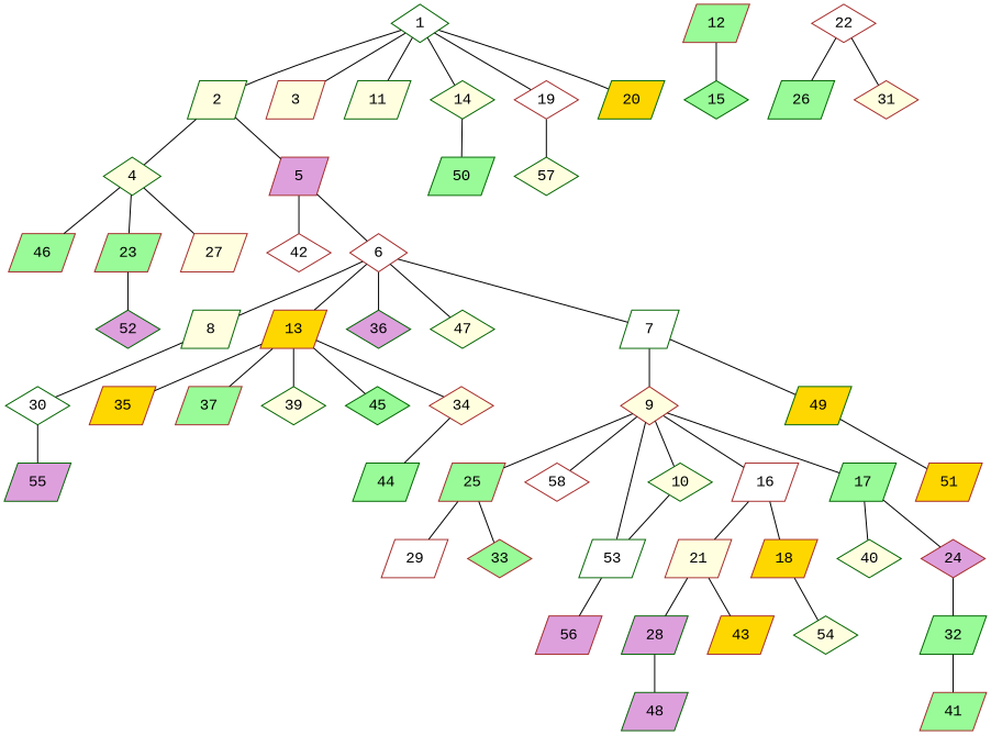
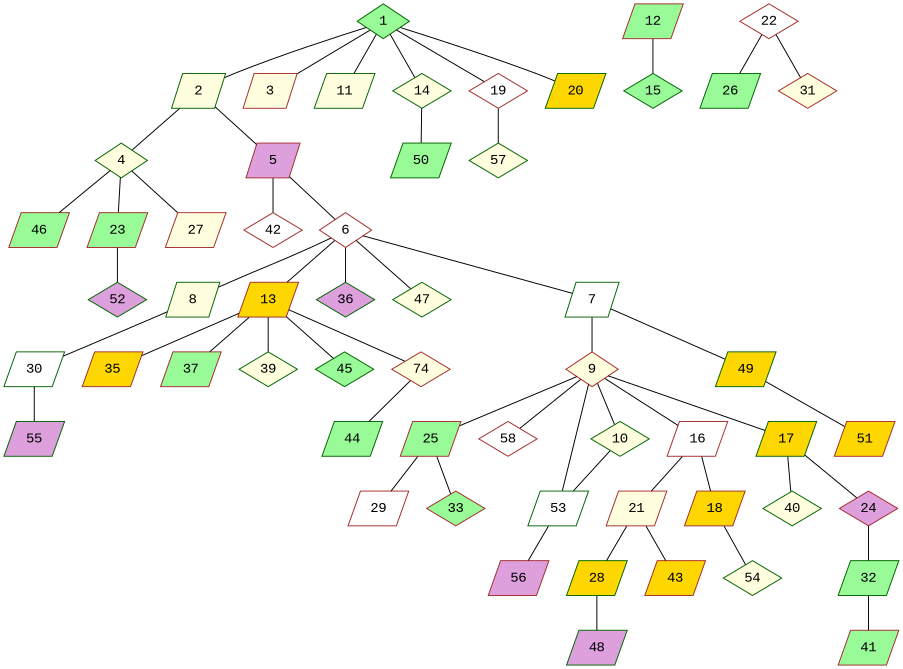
  graph {
    fontname="Liberation Mono"
    node [color=darkgreen fillcolor=lightyellow fontname="Liberation Mono" shape=parallelogram style=filled]
    edge [fontname="Liberation Mono"]
-   1 [fillcolor=white shape=diamond]
+   1 [fillcolor=palegreen shape=diamond]
    2
    3 [color=brown]
    11
    14 [shape=diamond]
    19 [color=brown fillcolor=white shape=diamond]
    20 [fillcolor=gold]
    4 [shape=diamond]
    5 [color=brown fillcolor=plum]
    50 [fillcolor=palegreen]
    57 [shape=diamond]
    23 [color=brown fillcolor=palegreen]
    27 [color=brown]
    46 [color=brown fillcolor=palegreen]
    6 [color=brown fillcolor=white shape=diamond]
    42 [color=brown fillcolor=white shape=diamond]
    52 [fillcolor=plum shape=diamond]
    7 [fillcolor=white]
    8
    13 [color=brown fillcolor=gold]
    36 [fillcolor=plum shape=diamond]
    47 [shape=diamond]
    9 [color=brown shape=diamond]
    49 [fillcolor=gold]
-   30 [fillcolor=white shape=diamond]
-   34 [color=brown shape=diamond]
+   30 [fillcolor=white]
+   34 [color=brown shape=diamond label=74]
    35 [color=brown fillcolor=gold]
    37 [color=brown fillcolor=palegreen]
    39 [shape=diamond]
    45 [fillcolor=palegreen shape=diamond]
    10 [shape=diamond]
    16 [color=brown fillcolor=white]
-   17 [fillcolor=palegreen]
+   17 [fillcolor=gold]
    25 [color=brown fillcolor=palegreen]
    58 [color=brown fillcolor=white shape=diamond]
    53 [fillcolor=white]
    51 [color=brown fillcolor=gold]
    55 [fillcolor=plum]
    12 [color=brown fillcolor=palegreen]
    15 [fillcolor=palegreen shape=diamond]
    18 [color=brown fillcolor=gold]
    21 [color=brown]
    24 [color=brown fillcolor=plum shape=diamond]
    40 [shape=diamond]
    29 [color=brown fillcolor=white]
    33 [color=brown fillcolor=palegreen shape=diamond]
    22 [color=brown fillcolor=white shape=diamond]
    26 [fillcolor=palegreen]
    31 [color=brown shape=diamond]
    56 [color=brown fillcolor=plum]
    44 [fillcolor=palegreen]
    54 [shape=diamond]
-   28 [fillcolor=plum]
+   28 [fillcolor=gold]
    43 [color=brown fillcolor=gold]
    32 [fillcolor=palegreen]
    48 [fillcolor=plum]
    41 [color=brown fillcolor=palegreen]
    1 -- 2
    1 -- 3
    1 -- 11
    1 -- 14
    1 -- 19
    1 -- 20
    2 -- 4
    2 -- 5
    14 -- 50
    19 -- 57
    4 -- 23
    4 -- 27
    4 -- 46
    5 -- 6
    5 -- 42
    23 -- 52
    6 -- 7
    6 -- 8
    6 -- 13
    6 -- 36
    6 -- 47
    7 -- 9
    7 -- 49
    8 -- 30
    13 -- 34
    13 -- 35
    13 -- 37
    13 -- 39
    13 -- 45
    9 -- 10
    9 -- 16
    9 -- 17
    9 -- 25
    9 -- 58
    9 -- 53
    49 -- 51
    30 -- 55
    34 -- 44
    10 -- 53
    16 -- 18
    16 -- 21
    17 -- 24
    17 -- 40
    25 -- 29
    25 -- 33
    53 -- 56
    12 -- 15
    18 -- 54
    21 -- 28
    21 -- 43
    24 -- 32
    22 -- 26
    22 -- 31
    28 -- 48
    32 -- 41
  }
